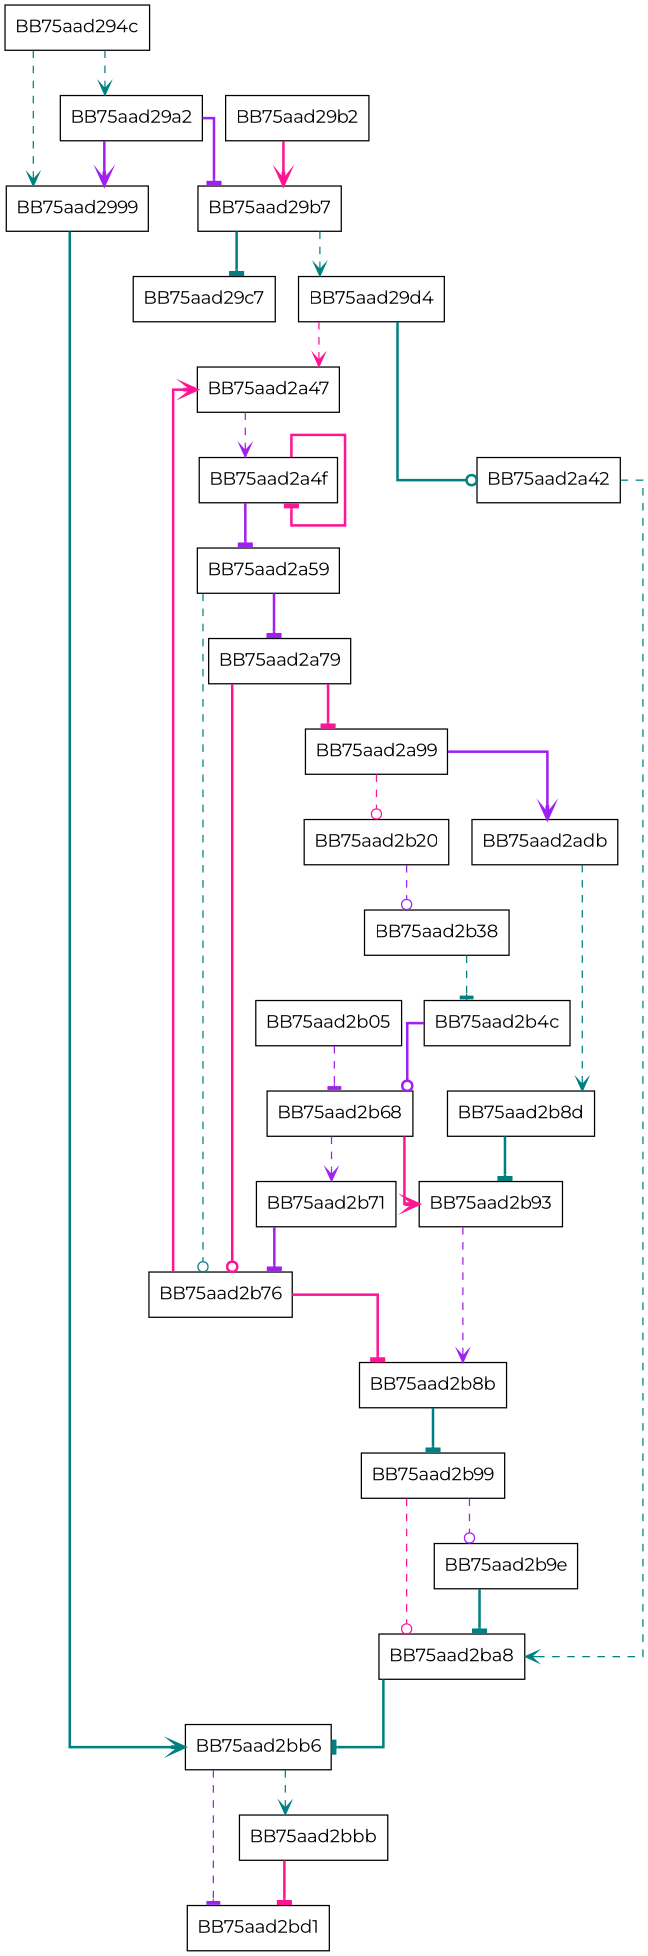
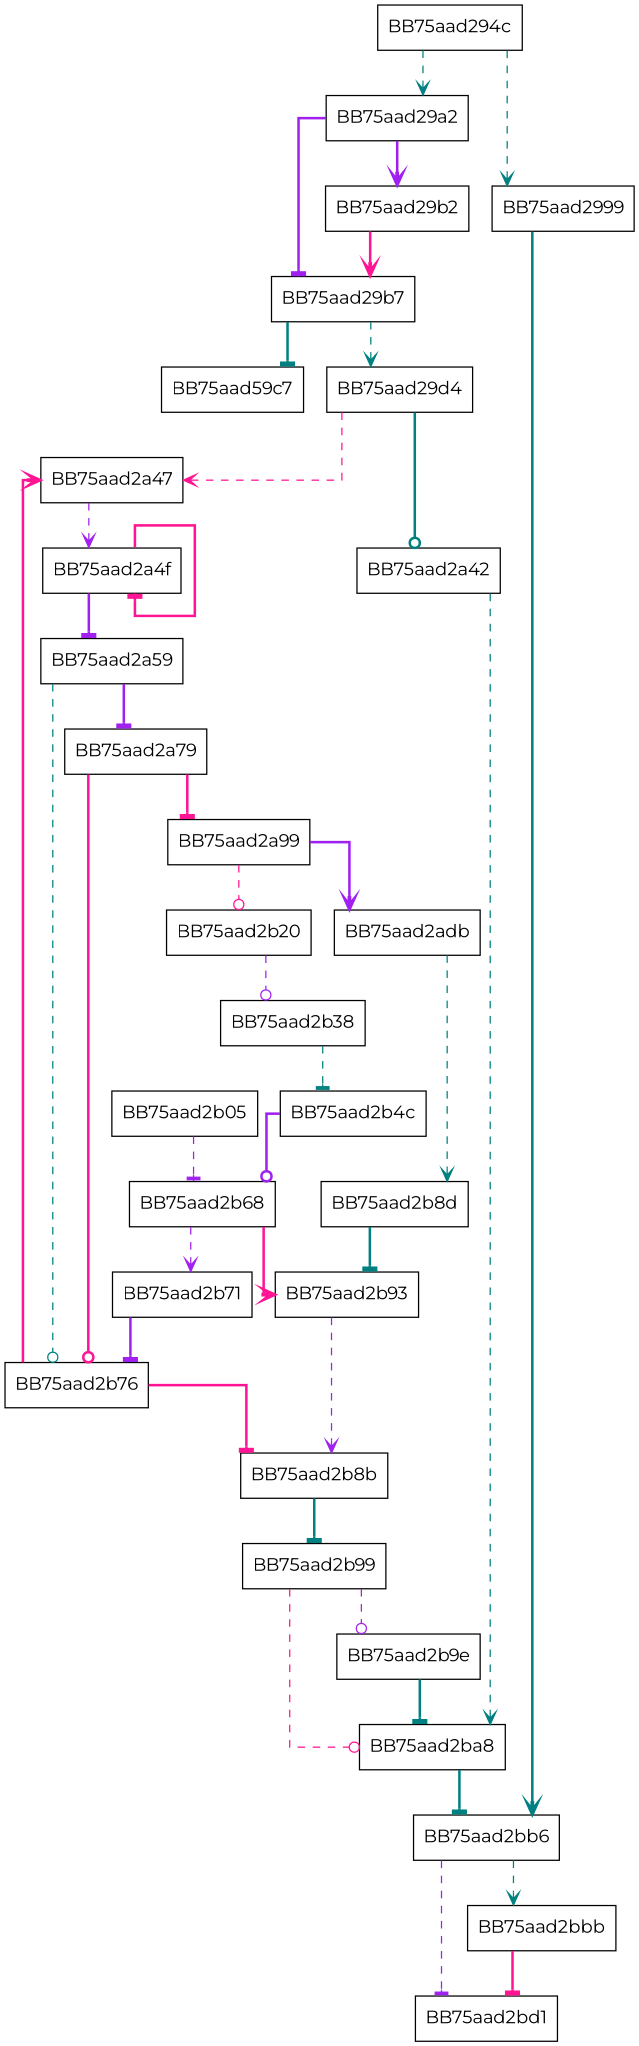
  digraph {
    fontname=Montserrat
    splines=ortho
    node [fontname=Montserrat shape=box]
    edge [arrowhead=vee color=teal fontname=Montserrat style=bold]
    BB75aad294c
    BB75aad29a2
    BB75aad2999
    BB75aad29b7
    BB75aad29b2
    BB75aad2bb6
    BB75aad29d4
-   BB75aad29c7
+   BB75aad29c7 [label=BB75aad59c7]
    BB75aad2bd1
    BB75aad2bbb
    BB75aad2a47
    BB75aad2a42
    BB75aad2a4f
    BB75aad2ba8
    BB75aad2a59
    BB75aad2b76
    BB75aad2a79
    BB75aad2b8b
    BB75aad2a99
    BB75aad2b99
    BB75aad2b20
    BB75aad2adb
    BB75aad2b38
    BB75aad2b8d
    BB75aad2b4c
    BB75aad2b68
    BB75aad2b93
    BB75aad2b05
    BB75aad2b71
    BB75aad2b9e
    BB75aad294c -> BB75aad29a2 [style=dashed]
    BB75aad294c -> BB75aad2999 [style=dashed]
    BB75aad29a2 -> BB75aad29b7 [arrowhead=tee color=purple]
-   BB75aad29a2 -> BB75aad2999 [color=purple]
+   BB75aad29a2 -> BB75aad29b2 [color=purple]
    BB75aad2999 -> BB75aad2bb6
    BB75aad29b7 -> BB75aad29d4 [style=dashed]
    BB75aad29b7 -> BB75aad29c7 [arrowhead=tee]
    BB75aad29b2 -> BB75aad29b7 [color=deeppink]
    BB75aad2bb6 -> BB75aad2bd1 [arrowhead=tee color=purple style=dashed]
    BB75aad2bb6 -> BB75aad2bbb [style=dashed]
    BB75aad29d4 -> BB75aad2a47 [color=deeppink style=dashed]
    BB75aad29d4 -> BB75aad2a42 [arrowhead=odot]
    BB75aad2bbb -> BB75aad2bd1 [arrowhead=tee color=deeppink]
    BB75aad2a47 -> BB75aad2a4f [color=purple style=dashed]
    BB75aad2a42 -> BB75aad2ba8 [style=dashed]
    BB75aad2a4f -> BB75aad2a4f [arrowhead=tee color=deeppink]
    BB75aad2a4f -> BB75aad2a59 [arrowhead=tee color=purple]
    BB75aad2ba8 -> BB75aad2bb6 [arrowhead=tee]
    BB75aad2a59 -> BB75aad2b76 [arrowhead=odot style=dashed]
    BB75aad2a59 -> BB75aad2a79 [arrowhead=tee color=purple]
    BB75aad2b76 -> BB75aad2a47 [color=deeppink]
    BB75aad2b76 -> BB75aad2b8b [arrowhead=tee color=deeppink]
    BB75aad2a79 -> BB75aad2b76 [arrowhead=odot color=deeppink]
    BB75aad2a79 -> BB75aad2a99 [arrowhead=tee color=deeppink]
    BB75aad2b8b -> BB75aad2b99 [arrowhead=tee]
    BB75aad2a99 -> BB75aad2b20 [arrowhead=odot color=deeppink style=dashed]
    BB75aad2a99 -> BB75aad2adb [color=purple]
    BB75aad2b99 -> BB75aad2ba8 [arrowhead=odot color=deeppink style=dashed]
    BB75aad2b99 -> BB75aad2b9e [arrowhead=odot color=purple style=dashed]
    BB75aad2b20 -> BB75aad2b38 [arrowhead=odot color=purple style=dashed]
    BB75aad2adb -> BB75aad2b8d [style=dashed]
    BB75aad2b38 -> BB75aad2b4c [arrowhead=tee style=dashed]
    BB75aad2b8d -> BB75aad2b93 [arrowhead=tee]
    BB75aad2b4c -> BB75aad2b68 [arrowhead=odot color=purple]
    BB75aad2b68 -> BB75aad2b93 [color=deeppink]
    BB75aad2b68 -> BB75aad2b71 [color=purple style=dashed]
    BB75aad2b93 -> BB75aad2b8b [color=purple style=dashed]
    BB75aad2b05 -> BB75aad2b68 [arrowhead=tee color=purple style=dashed]
    BB75aad2b71 -> BB75aad2b76 [arrowhead=tee color=purple]
    BB75aad2b9e -> BB75aad2ba8 [arrowhead=tee]
  }
